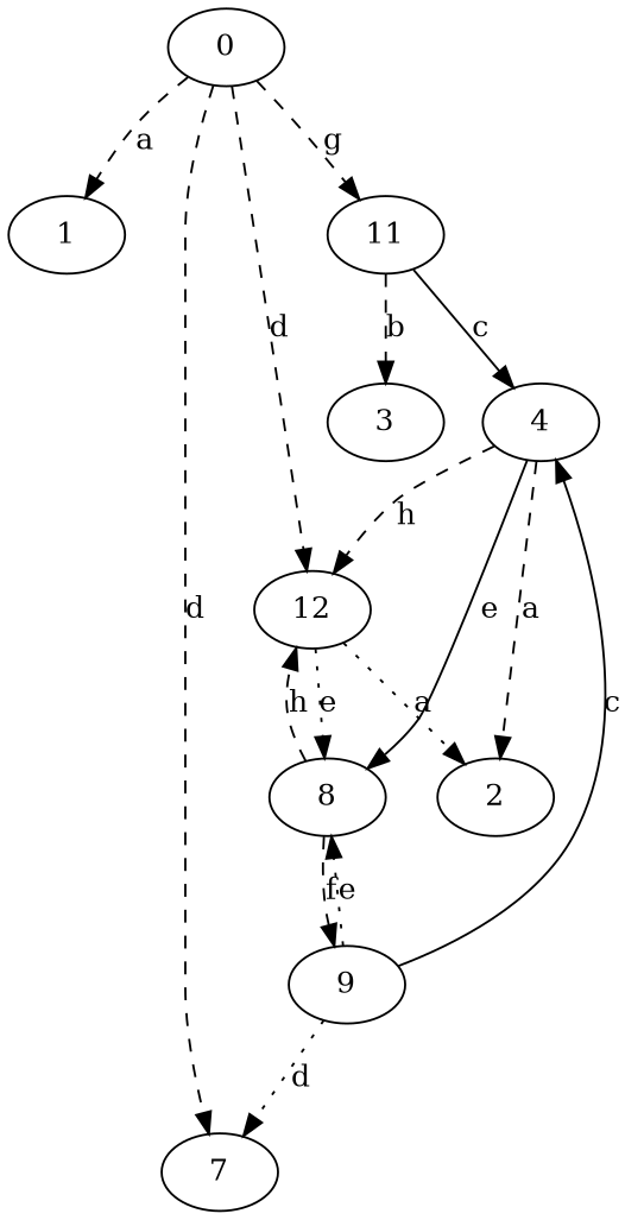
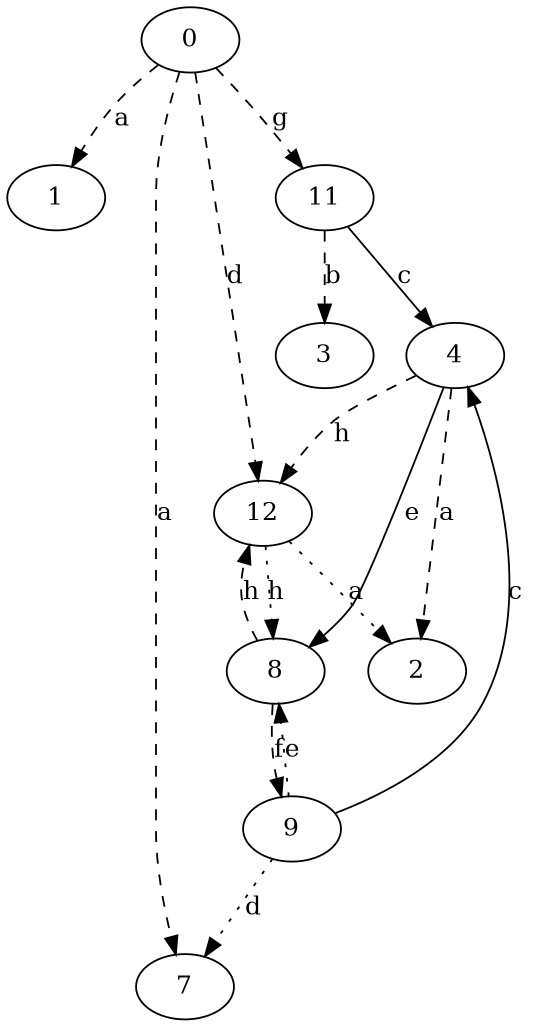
  strict digraph {
    edge [style=dashed]
    0
    1
    7
    11
    12
    4
    3
    2
    8
    9
    0 -> 1 [label=a]
-   0 -> 7 [label=d]
+   0 -> 7 [label=a]
    0 -> 11 [label=g]
    0 -> 12 [label=d]
    11 -> 4 [label=c style=solid]
    11 -> 3 [label=b]
    12 -> 2 [label=a style=dotted]
-   12 -> 8 [label=e style=dotted]
+   12 -> 8 [label=h style=dotted]
    4 -> 12 [label=h]
    4 -> 2 [label=a]
    4 -> 8 [label=e style=solid]
    8 -> 12 [label=h]
    8 -> 9 [label=f]
    9 -> 7 [label=d style=dotted]
    9 -> 4 [label=c style=solid]
    9 -> 8 [label=e style=dotted]
  }
